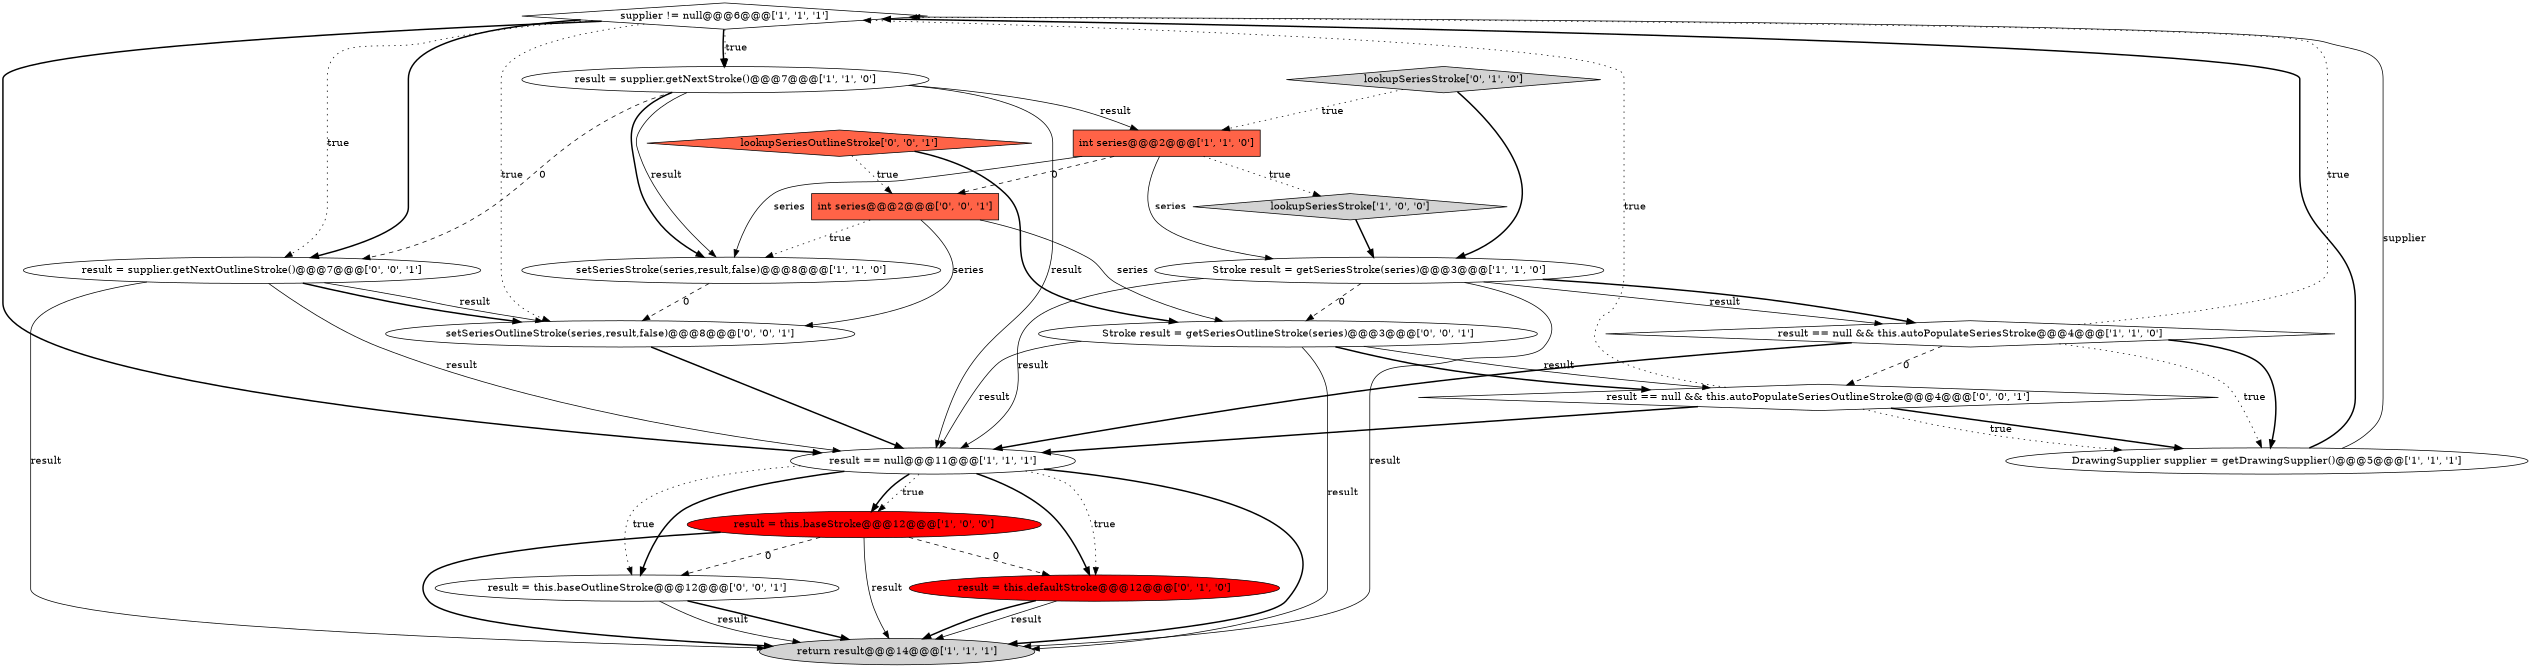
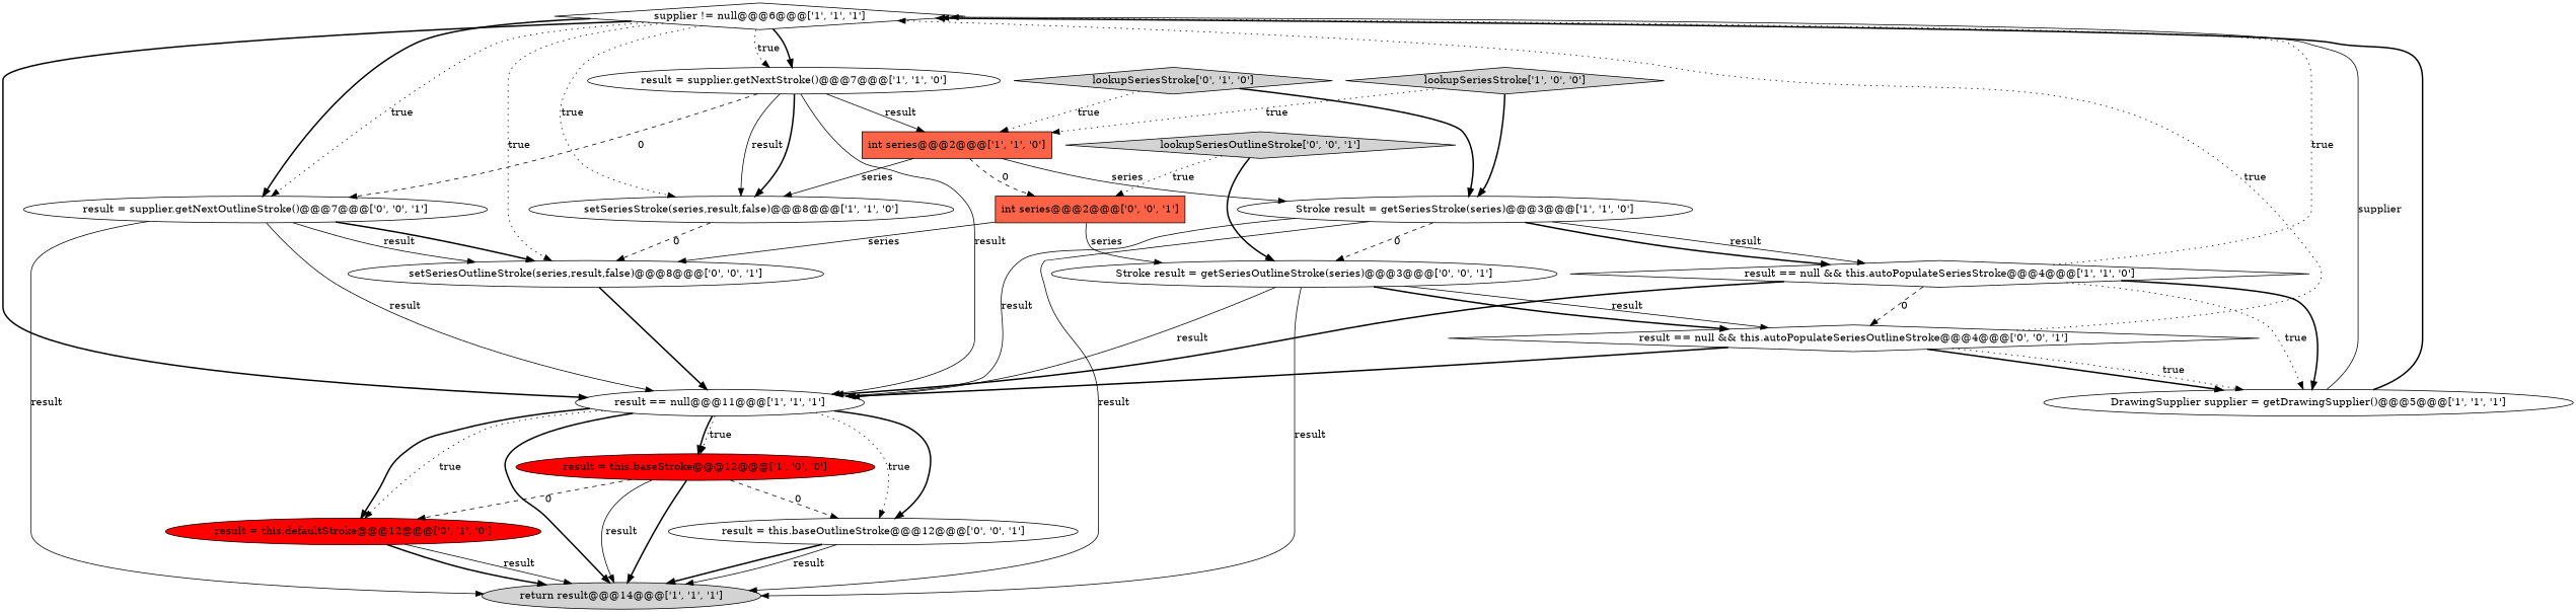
  digraph {
    node [fillcolor=white shape=ellipse style=filled]
    edge [style=bold]
    n1 [label="supplier != null@@@6@@@['1', '1', '1']" shape=diamond]
    n2 [label="result == null@@@11@@@['1', '1', '1']"]
    n3 [label="result = supplier.getNextStroke()@@@7@@@['1', '1', '0']"]
    n4 [label="setSeriesOutlineStroke(series,result,false)@@@8@@@['0', '0', '1']"]
    n5 [label="setSeriesStroke(series,result,false)@@@8@@@['1', '1', '0']"]
    n6 [label="result = supplier.getNextOutlineStroke()@@@7@@@['0', '0', '1']"]
    n7 [fillcolor=lightgray label="return result@@@14@@@['1', '1', '1']"]
    n8 [label="result = this.baseOutlineStroke@@@12@@@['0', '0', '1']"]
    n9 [fillcolor=red label="result = this.defaultStroke@@@12@@@['0', '1', '0']"]
    n10 [fillcolor=red label="result = this.baseStroke@@@12@@@['1', '0', '0']"]
    n11 [fillcolor=tomato label="int series@@@2@@@['1', '1', '0']" shape=box]
    n12 [fillcolor=lightgray label="lookupSeriesStroke['1', '0', '0']" shape=diamond]
    n13 [label="Stroke result = getSeriesStroke(series)@@@3@@@['1', '1', '0']"]
    n14 [label="result == null && this.autoPopulateSeriesStroke@@@4@@@['1', '1', '0']" shape=diamond]
    n15 [label="Stroke result = getSeriesOutlineStroke(series)@@@3@@@['0', '0', '1']"]
    n16 [fillcolor=tomato label="int series@@@2@@@['0', '0', '1']" shape=box]
    n17 [label="result == null && this.autoPopulateSeriesOutlineStroke@@@4@@@['0', '0', '1']" shape=diamond]
    n18 [label="DrawingSupplier supplier = getDrawingSupplier()@@@5@@@['1', '1', '1']"]
    n19 [fillcolor=lightgray label="lookupSeriesStroke['0', '1', '0']" shape=diamond]
-   n20 [fillcolor=tomato label="lookupSeriesOutlineStroke['0', '0', '1']" shape=diamond]
+   n20 [fillcolor=lightgray label="lookupSeriesOutlineStroke['0', '0', '1']" shape=diamond]
    n1 -> n2
    n1 -> n3
    n1 -> n3 [label=true style=dotted]
    n1 -> n4 [label=true style=dotted]
-   n16 -> n5 [label=true style=dotted]
+   n1 -> n5 [label=true style=dotted]
    n1 -> n6
    n1 -> n6 [label=true style=dotted]
    n2 -> n7
    n2 -> n8
    n2 -> n8 [label=true style=dotted]
    n2 -> n9 [label=true style=dotted]
    n2 -> n9
    n2 -> n10 [label=true style=dotted]
    n2 -> n10
    n3 -> n2 [label=result style=solid]
    n3 -> n5 [label=result style=solid]
    n3 -> n5
    n3 -> n6 [label=0 style=dashed]
    n3 -> n11 [label=result style=solid]
    n4 -> n2
    n5 -> n4 [label=0 style=dashed]
    n6 -> n2 [label=result style=solid]
    n6 -> n4
    n6 -> n4 [label=result style=solid]
    n6 -> n7 [label=result style=solid]
    n8 -> n7
    n8 -> n7 [label=result style=solid]
    n9 -> n7
    n9 -> n7 [label=result style=solid]
    n10 -> n7 [label=result style=solid]
    n10 -> n7
    n10 -> n8 [label=0 style=dashed]
    n10 -> n9 [label=0 style=dashed]
    n11 -> n5 [label=series style=solid]
    n11 -> n13 [label=series style=solid]
    n11 -> n16 [label=0 style=dashed]
-   n11 -> n12 [label=true style=dotted]
+   n12 -> n11 [label=true style=dotted]
    n12 -> n13
    n13 -> n2 [label=result style=solid]
    n13 -> n7 [label=result style=solid]
    n13 -> n14 [label=result style=solid]
    n13 -> n14
    n13 -> n15 [label=0 style=dashed]
    n14 -> n1 [label=true style=dotted]
    n14 -> n2
    n14 -> n17 [label=0 style=dashed]
    n14 -> n18
    n14 -> n18 [label=true style=dotted]
    n15 -> n2 [label=result style=solid]
    n15 -> n7 [label=result style=solid]
    n15 -> n17 [label=result style=solid]
    n15 -> n17
    n16 -> n4 [label=series style=solid]
    n16 -> n15 [label=series style=solid]
    n17 -> n1 [label=true style=dotted]
    n17 -> n2
    n17 -> n18
    n17 -> n18 [label=true style=dotted]
    n18 -> n1 [label=supplier style=solid]
    n18 -> n1
    n19 -> n11 [label=true style=dotted]
    n19 -> n13
    n20 -> n15
    n20 -> n16 [label=true style=dotted]
  }
